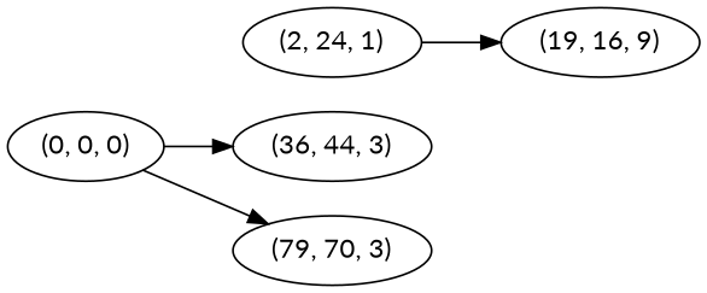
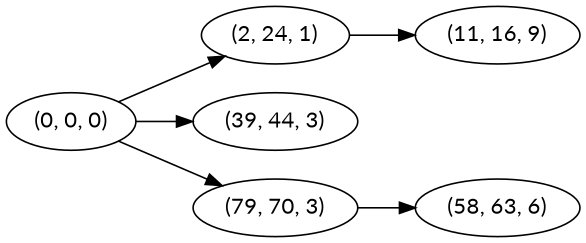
  digraph {
    fontname=Lato
    rankdir=LR
    node [fontname=Lato]
    edge [fontname=Lato]
    "(0, 0, 0)"
    "(2, 24, 1)"
-   "(39, 44, 3)" [label="(36, 44, 3)"]
+   "(39, 44, 3)"
    n4 [label="(79, 70, 3)"]
-   "(11, 16, 9)" [label="(19, 16, 9)"]
+   "(11, 16, 9)"
+   "(58, 63, 6)"
+   "(0, 0, 0)" -> "(2, 24, 1)"
    "(0, 0, 0)" -> "(39, 44, 3)"
    "(0, 0, 0)" -> n4
    "(2, 24, 1)" -> "(11, 16, 9)"
+   n4 -> "(58, 63, 6)"
  }
